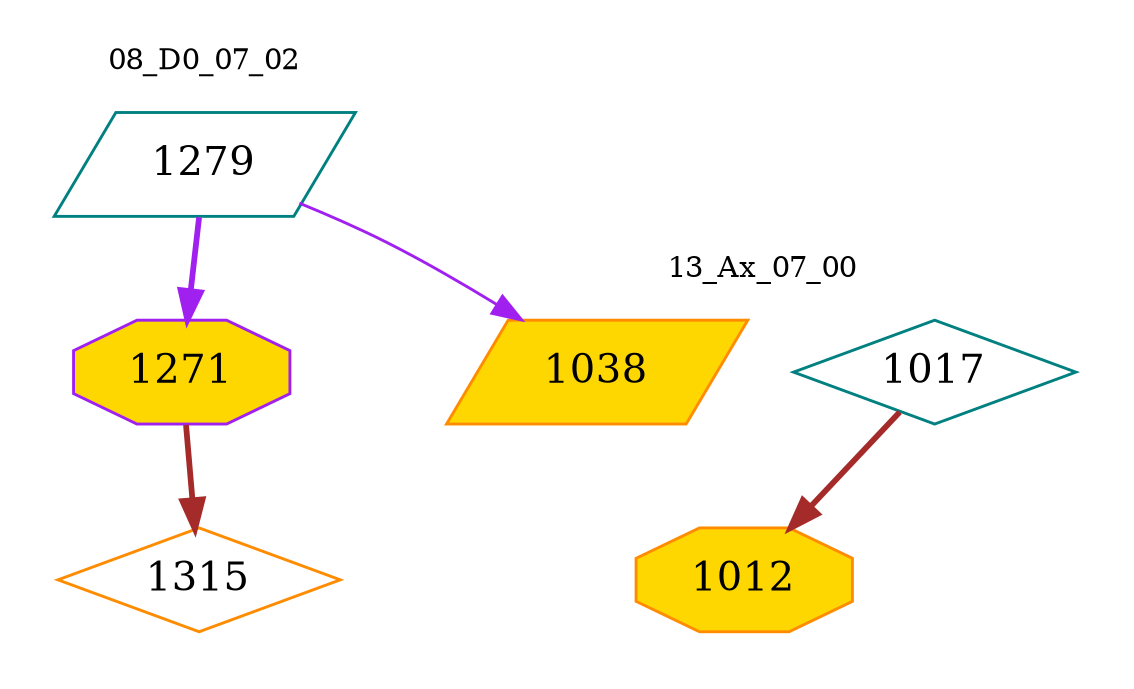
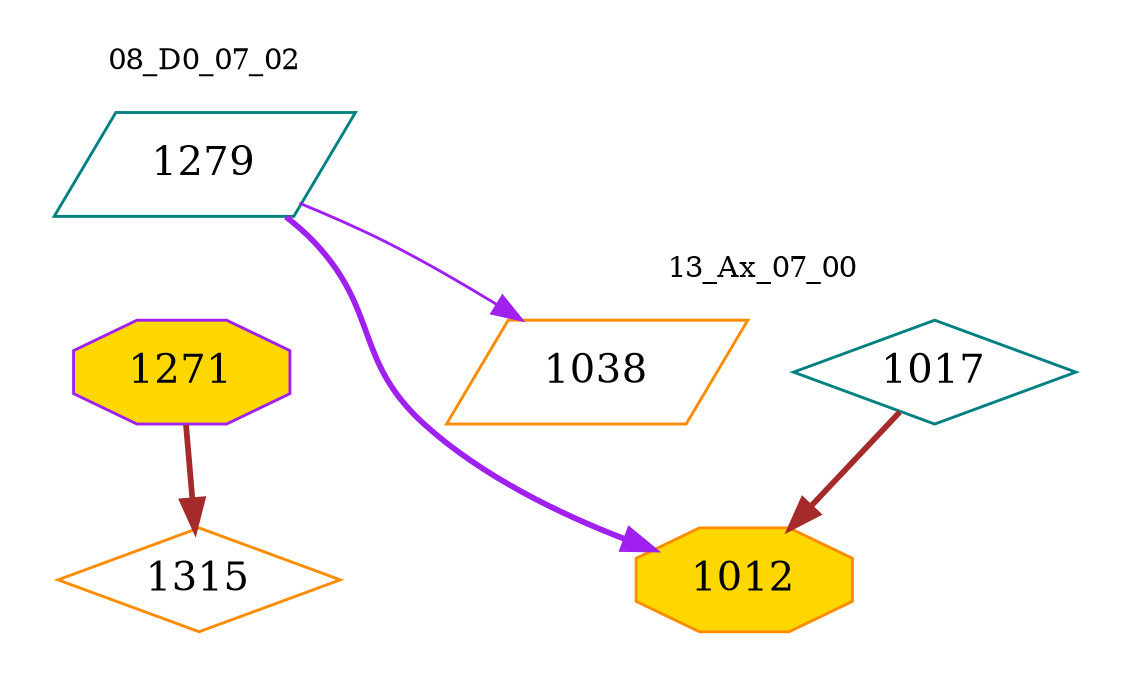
  digraph {
    node [color=darkorange fillcolor=white shape=diamond style=filled]
    edge [color=brown style=bold]
    n1 [color=teal label=1017]
    n2 [fillcolor=gold label=1012 shape=octagon]
-   n3 [fillcolor=gold label=1038 shape=parallelogram]
+   n3 [label=1038 shape=parallelogram]
    n4 [color=teal label=1279 shape=parallelogram]
    n5 [color=purple fillcolor=gold label=1271 shape=octagon]
    n6 [label=1315]
    subgraph cluster_1 {
      color=white
      fontsize=10
      label="13_Ax_07_00"
      n1
      n2
      n3
    }
    subgraph cluster_2 {
      color=white
      fontsize=10
      label="08_D0_07_02"
      n4
      n5
      n6
    }
    n1 -> n2
    n4 -> n3 [color=purple style=solid]
-   n4 -> n5 [color=purple]
+   n4 -> n2 [color=purple]
    n5 -> n6
  }
